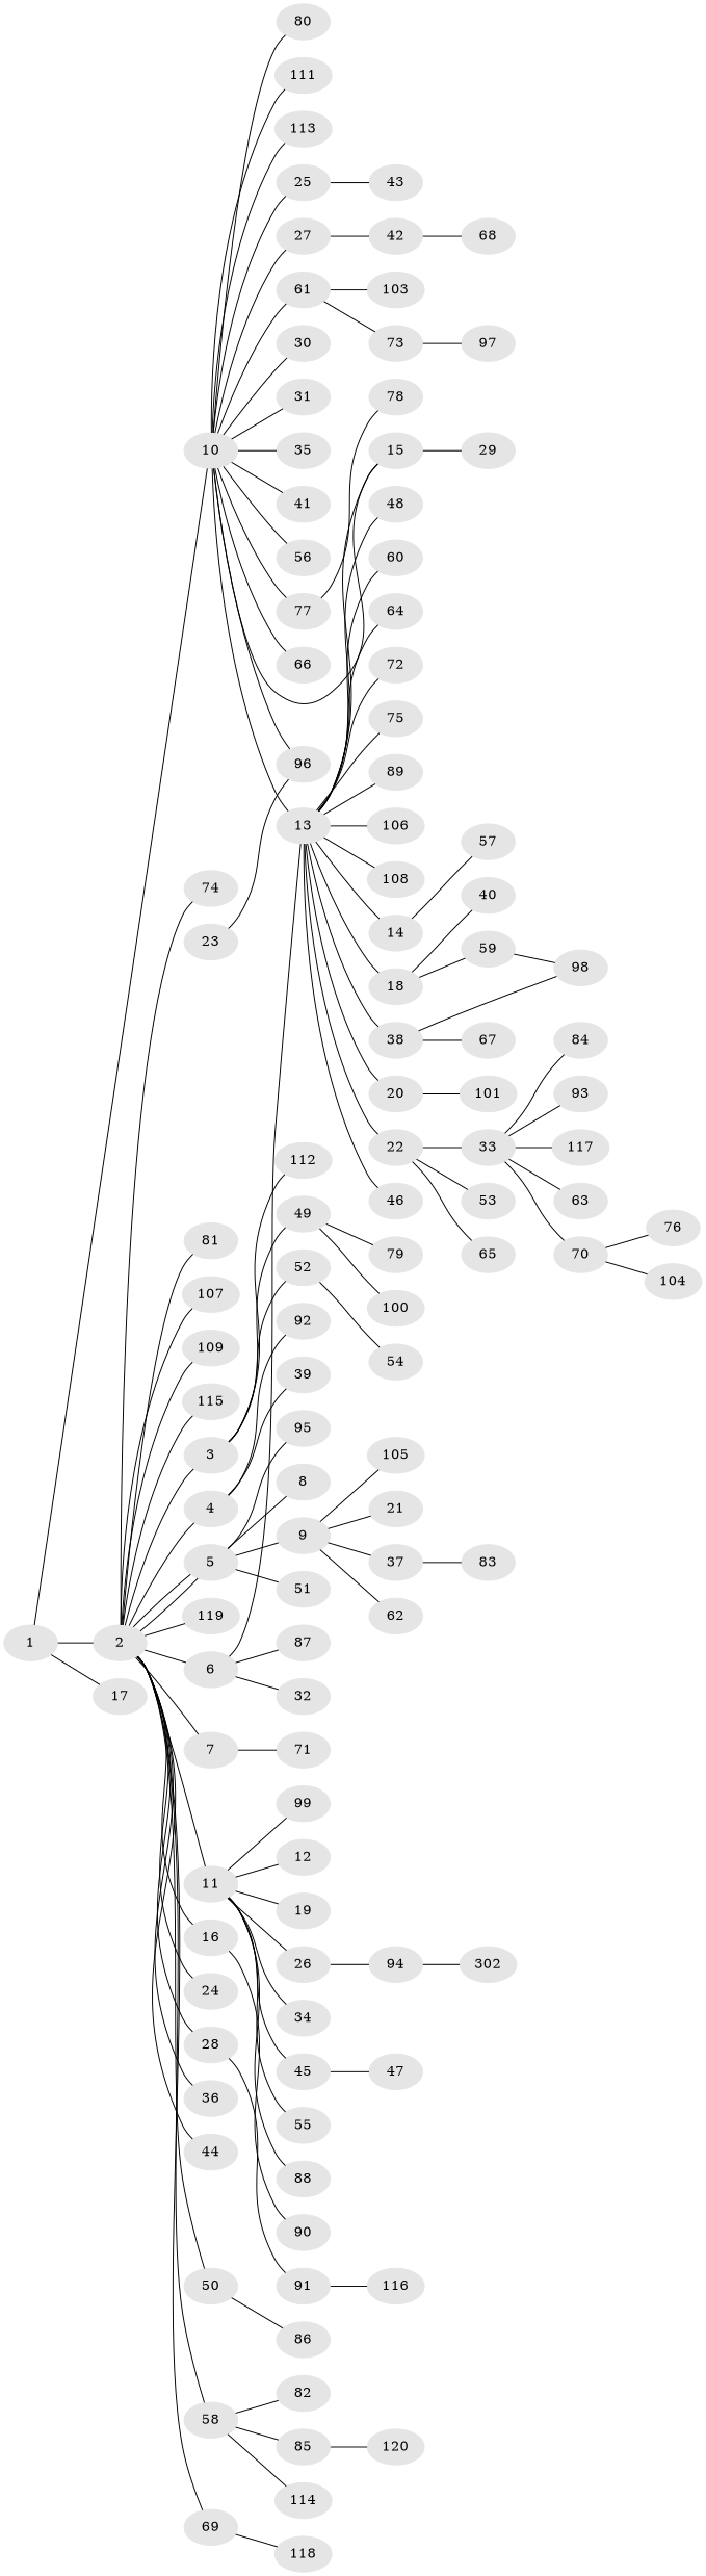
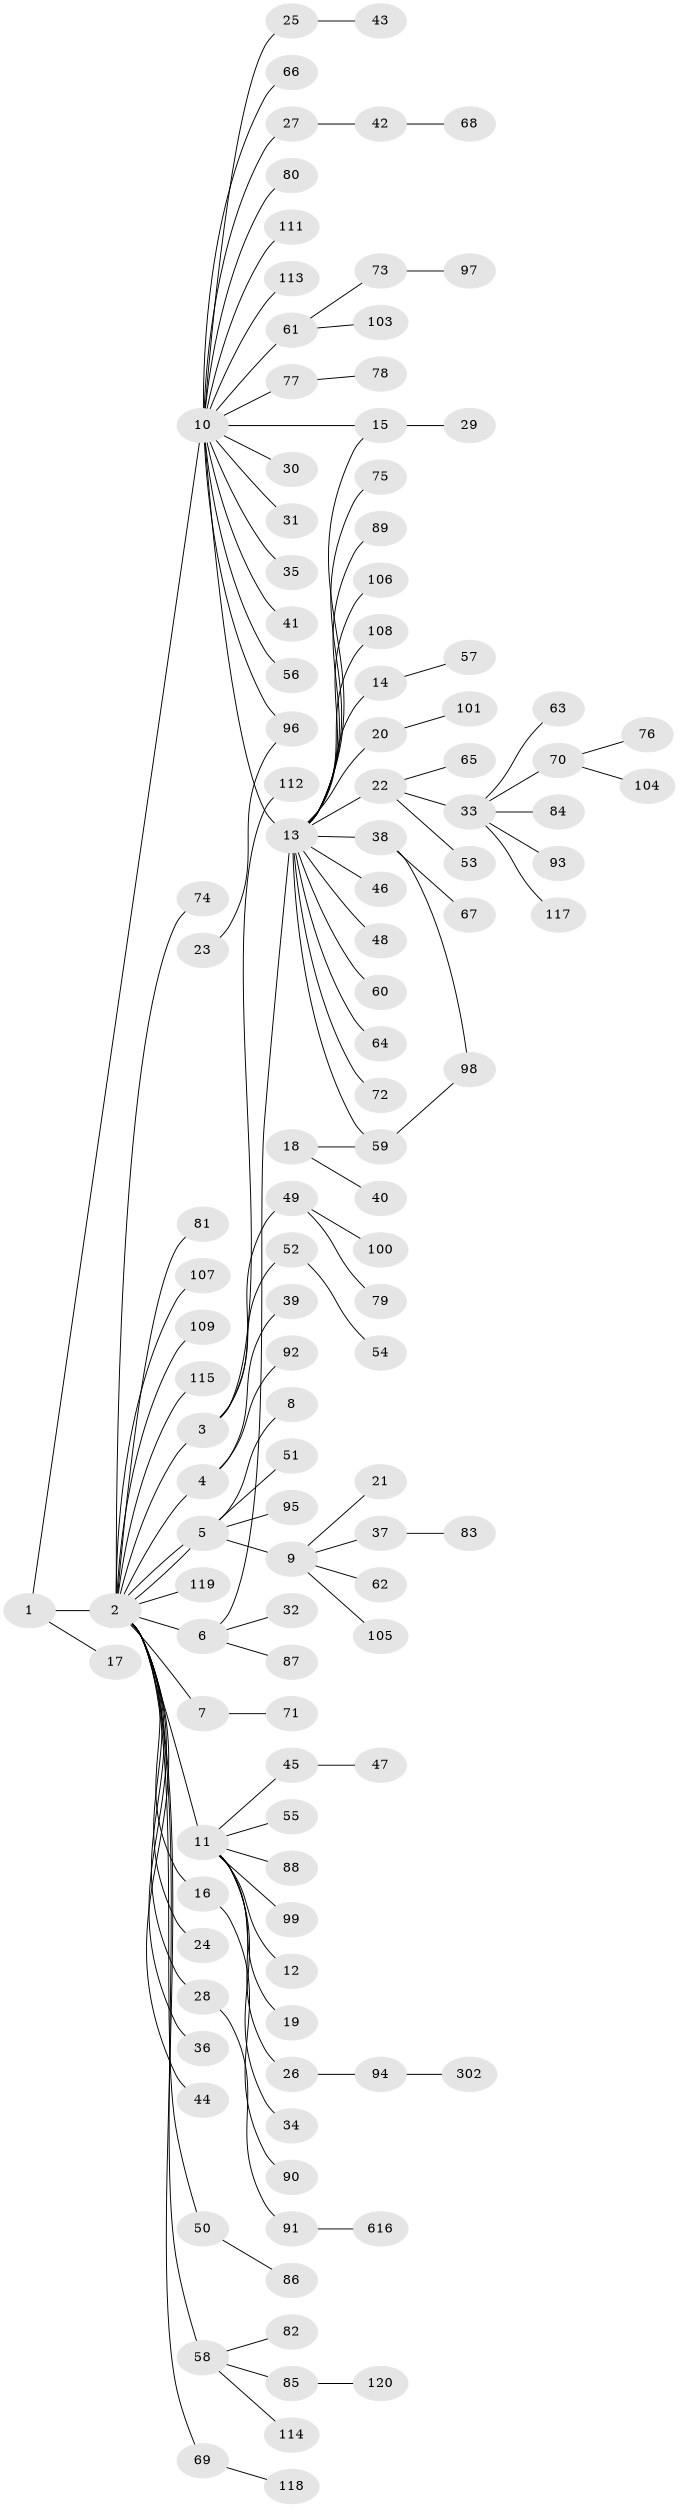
  graph {
    rankdir=LR
    node [color=gray90 style=filled]
    1
    2
    10
    17
    3
    4
    5
    6
    7
    11
    16
    24
    28
    36
    44
    50
    58
    69
    74
    81
    107
    109
    115
    119
    13
    15
    25
    27
    30
    31
    35
    41
    56
    61
    66
    77
    80
    111
    113
    96
    49
    52
    112
    39
    92
    8
    9
    51
    95
    32
    87
    71
    12
    19
    26
    34
    45
    55
    88
    99
    90
    91
    86
    82
    85
    114
    118
    79
    100
    54
    21
    37
    62
    105
    14
    18
    20
    22
    38
    46
    48
    60
    64
    72
    75
    89
    106
    108
    83
    29
    23
    43
    42
    73
    103
    78
    94
    47
    57
    40
    59
    101
    33
    53
    65
    67
    98
    63
    70
    84
    93
    117
    n113 [label=302]
    68
-   116
+   116 [label=616]
    76
    104
    120
    97
    1 -- 2
    1 -- 10
    1 -- 17
    2 -- 3
    2 -- 4
    2 -- 5
    2 -- 5
    2 -- 6
    2 -- 7
    2 -- 11
    2 -- 16
    2 -- 24
    2 -- 28
    2 -- 36
    2 -- 44
    2 -- 50
    2 -- 58
    2 -- 69
    2 -- 74
    2 -- 81
    2 -- 107
    2 -- 109
    2 -- 115
    2 -- 119
    10 -- 13
    10 -- 15
    10 -- 25
    10 -- 27
    10 -- 30
    10 -- 31
    10 -- 35
    10 -- 41
    10 -- 56
    10 -- 61
    10 -- 66
    10 -- 77
    10 -- 80
    10 -- 111
    10 -- 113
    10 -- 96
    3 -- 49
    3 -- 52
    3 -- 112
    4 -- 39
    4 -- 92
    5 -- 8
    5 -- 9
    5 -- 51
    5 -- 95
    6 -- 13
    6 -- 32
    6 -- 87
    7 -- 71
    11 -- 12
    11 -- 19
    11 -- 26
    11 -- 34
    11 -- 45
    11 -- 55
    11 -- 88
    11 -- 99
    16 -- 90
    28 -- 91
    50 -- 86
    58 -- 82
    58 -- 85
    58 -- 114
    69 -- 118
    13 -- 15
    13 -- 14
-   13 -- 18
+   13 -- 59
    13 -- 20
    13 -- 22
    13 -- 38
    13 -- 46
    13 -- 48
    13 -- 60
    13 -- 64
    13 -- 72
    13 -- 75
    13 -- 89
    13 -- 106
    13 -- 108
    15 -- 29
    25 -- 43
    27 -- 42
    61 -- 73
    61 -- 103
    77 -- 78
    49 -- 79
    49 -- 100
    52 -- 54
    9 -- 21
    9 -- 37
    9 -- 62
    9 -- 105
    26 -- 94
    45 -- 47
    91 -- 116
    85 -- 120
    37 -- 83
    14 -- 57
    18 -- 40
    18 -- 59
    20 -- 101
    22 -- 33
    22 -- 53
    22 -- 65
    38 -- 67
    38 -- 98
    23 -- 96
    42 -- 68
    73 -- 97
    94 -- n113
    59 -- 98
    33 -- 63
    33 -- 70
    33 -- 84
    33 -- 93
    33 -- 117
    70 -- 76
    70 -- 104
  }
